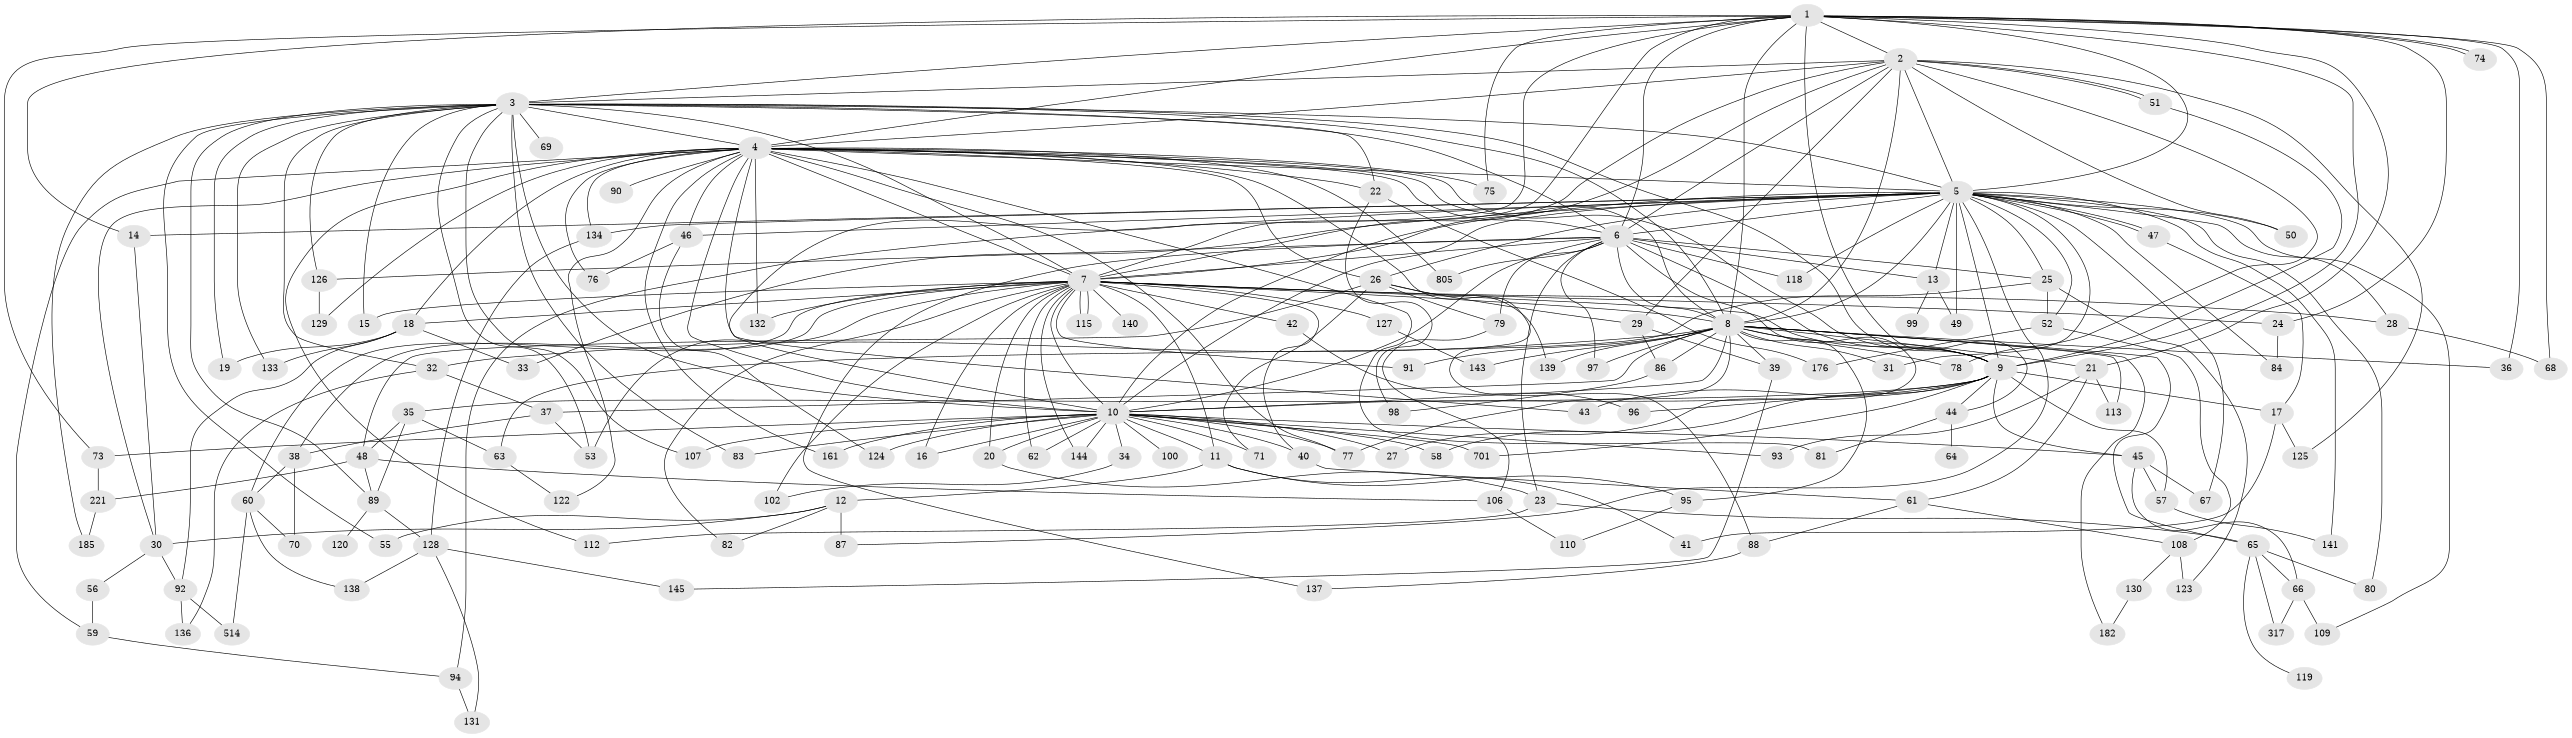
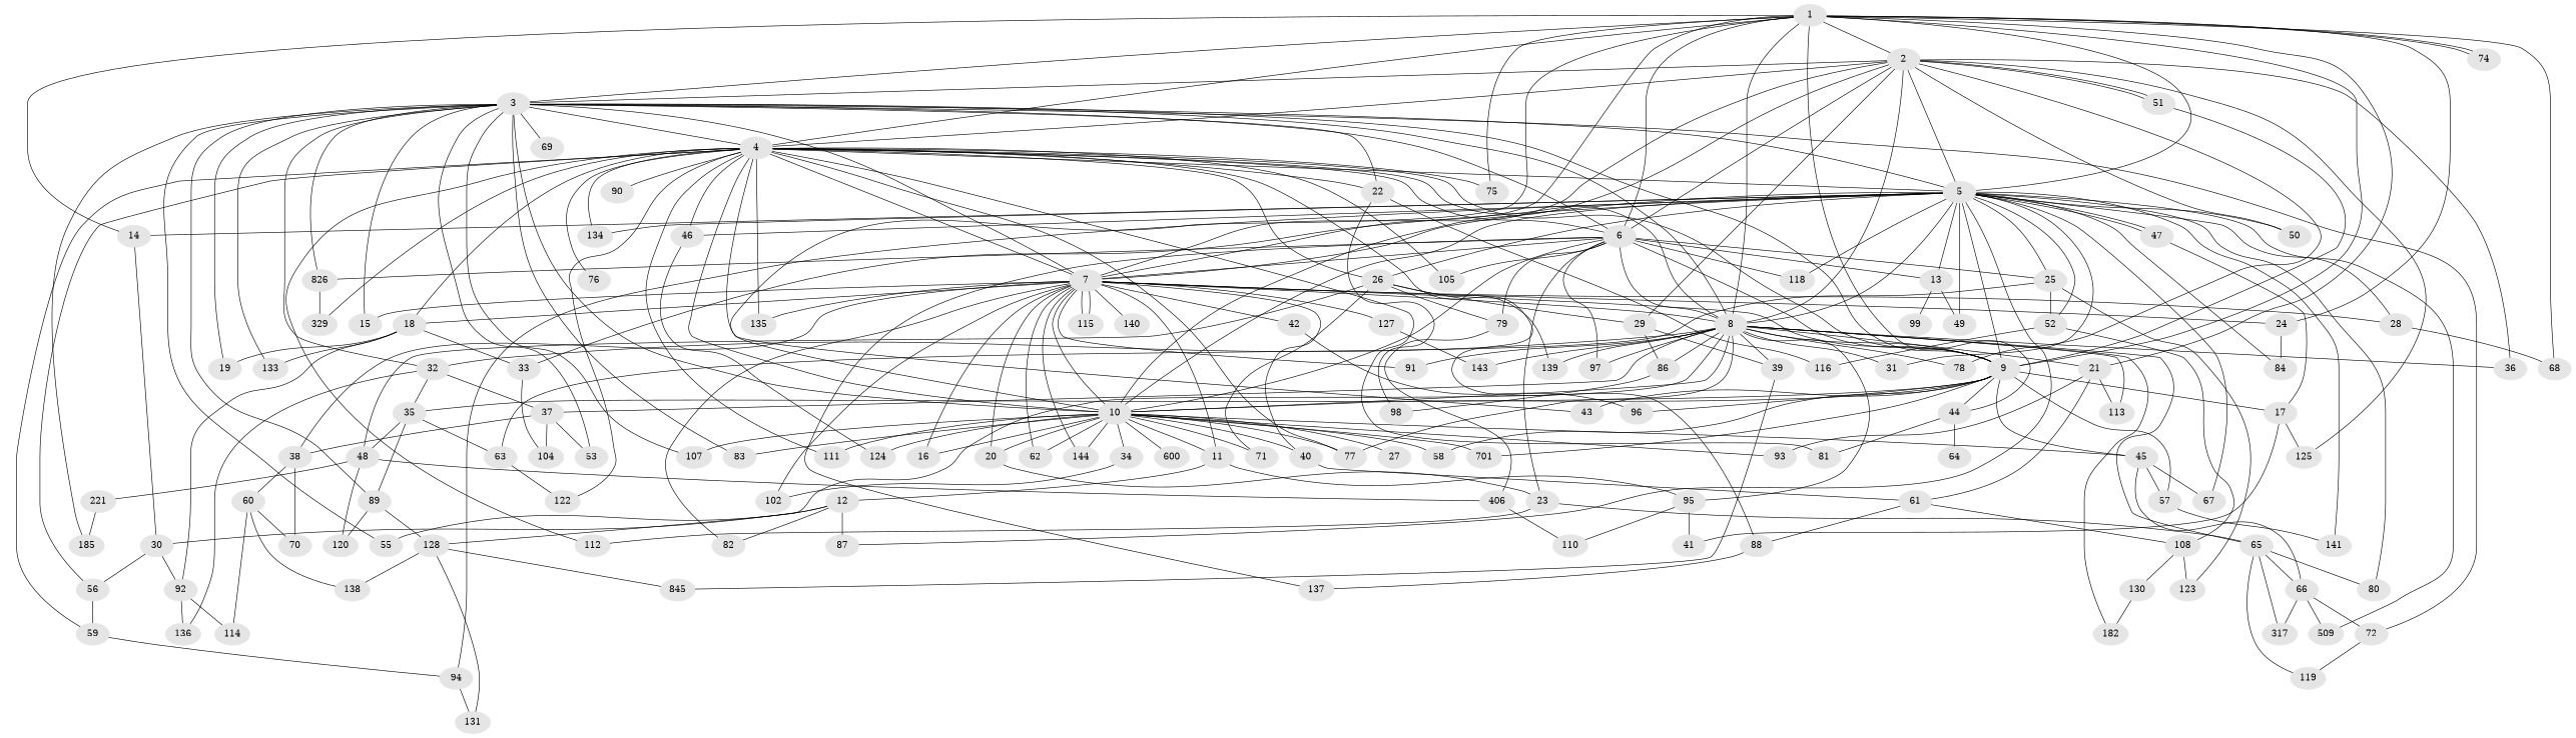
  graph {
    node [color=gray90 style=filled]
    1
    2
    3
    4
    5
    6
    7
    8
    9
    10
    14
    21
    24
    44
    68
-   73
    74
    75
    29
    36
    50
    51
    78
    125
    15
    19
    22
    32
    55
    69
+   72
    83
    89
    107
-   126
+   126 [label=826]
    133
    n37 [label=185]
    53
    18
    26
    43
    46
    56
    59
    76
    77
    81
    88
    90
-   105 [label=805]
-   111 [label=161]
+   105
+   111
    112
    122
-   129
-   132
+   129 [label=329]
+   132 [label=135]
    134
    13
    25
    28
    31
    33
    47
    49
    52
    67
    80
    84
    87
    94
-   109
+   109 [label=509]
    118
    141
    23
    27
    79
    97
    137
    11
    16
    20
    38
    40
    42
    60
    62
    82
    91
    102
    115
    127
    140
    144
    37
    39
    65
    86
    95
    113
    128
    139
    n101 [label=182]
    143
    17
    35
    45
    57
    58
    96
    n109 [label=701]
    34
    71
    93
-   100
+   100 [label=600]
    124
    30
    61
    64
    n118 [label=221]
    98
-   116 [label=176]
+   116
    136
    119
    120
    92
    48
    99
    41
    63
    123
+   104
    108
    131
    130
-   106
+   106 [label=406]
    12
    70
-   114 [label=514]
+   114
    138
-   145
+   145 [label=845]
    66
    n141 [label=317]
    110
    1 -- 2
    1 -- 3
    1 -- 4
    1 -- 5
    1 -- 6
    1 -- 7
    1 -- 8
    1 -- 9
    1 -- 10
    1 -- 14
    1 -- 21
    1 -- 24
    1 -- 44
    1 -- 68
-   1 -- 73
    1 -- 74
    1 -- 74
    1 -- 75
    2 -- 3
    2 -- 4
    2 -- 5
    2 -- 6
    2 -- 7
    2 -- 8
    2 -- 10
    2 -- 29
-   1 -- 36
+   2 -- 36
    2 -- 50
    2 -- 51
    2 -- 51
    2 -- 78
    2 -- 125
    3 -- 4
    3 -- 5
    3 -- 6
    3 -- 7
    3 -- 8
    3 -- 9
    3 -- 10
    3 -- 15
    3 -- 19
    3 -- 22
    3 -- 32
    3 -- 55
    3 -- 69
+   3 -- 72
    3 -- 83
    3 -- 89
    3 -- 107
    3 -- 126
    3 -- 133
    3 -- n37
    3 -- 53
    4 -- 5
    4 -- 6
    4 -- 7
    4 -- 8
    4 -- 9
    4 -- 10
    4 -- 75
    4 -- 22
    4 -- 18
    4 -- 26
    4 -- 43
    4 -- 46
-   4 -- 30
+   4 -- 56
    4 -- 59
    4 -- 76
    4 -- 77
    4 -- 81
    4 -- 88
    4 -- 90
    4 -- 105
    4 -- 111
    4 -- 112
    4 -- 122
    4 -- 129
    4 -- 132
    4 -- 134
-   5 -- 6
    5 -- 7
    5 -- 8
    5 -- 9
    5 -- 10
    5 -- 14
    5 -- 50
    5 -- 26
    5 -- 46
    5 -- 134
    5 -- 13
    5 -- 25
    5 -- 28
    5 -- 31
    5 -- 33
    5 -- 47
    5 -- 47
    5 -- 49
    5 -- 52
    5 -- 67
    5 -- 80
    5 -- 84
    5 -- 87
    5 -- 94
    5 -- 109
    5 -- 118
    5 -- 141
    6 -- 7
    6 -- 8
    6 -- 9
    6 -- 10
    6 -- 126
    6 -- 105
    6 -- 13
    6 -- 25
    6 -- 118
    6 -- 23
-   6 -- 27
    6 -- 79
    6 -- 97
    6 -- 137
    7 -- 8
    7 -- 9
    7 -- 10
    7 -- 24
    7 -- 15
-   7 -- 53
    7 -- 18
    7 -- 132
    7 -- 28
    7 -- 11
    7 -- 16
    7 -- 20
    7 -- 38
    7 -- 40
    7 -- 42
-   7 -- 60
    7 -- 62
    7 -- 82
    7 -- 91
    7 -- 102
    7 -- 115
    7 -- 115
    7 -- 127
    7 -- 140
    7 -- 144
    8 -- 9
    8 -- 10
    8 -- 21
    8 -- 36
    8 -- 78
    8 -- 32
    8 -- 77
    8 -- 31
    8 -- 97
    8 -- 91
    8 -- 37
    8 -- 39
    8 -- 65
    8 -- 86
    8 -- 95
    8 -- 113
-   134 -- 128
+   8 -- 128
    8 -- 139
    8 -- n101
    8 -- 143
    9 -- 10
    9 -- 44
    9 -- 43
    9 -- 17
    9 -- 35
    9 -- 45
    9 -- 57
    9 -- 58
    9 -- 96
    9 -- n109
-   10 -- 73
    10 -- 83
    10 -- 107
    10 -- 77
    10 -- 111
    10 -- 27
    10 -- 11
    10 -- 16
    10 -- 20
    10 -- 40
    10 -- 62
    10 -- 144
    10 -- 45
    10 -- 58
    10 -- n109
    10 -- 34
    10 -- 71
    10 -- 93
    10 -- 100
    10 -- 124
    14 -- 30
    21 -- 113
    21 -- 93
    21 -- 61
    24 -- 84
    44 -- 81
    44 -- 64
-   73 -- n118
    29 -- 39
    29 -- 86
    51 -- 9
    22 -- 98
    22 -- 116
    32 -- 37
+   32 -- 35
    32 -- 136
+   72 -- 119
    89 -- 128
    89 -- 120
    126 -- 129
    18 -- 19
    18 -- 133
    18 -- 33
    18 -- 92
    26 -- 29
    26 -- 79
    26 -- 139
    26 -- 71
    26 -- 48
-   46 -- 76
    46 -- 124
    56 -- 59
    59 -- 94
    88 -- 137
    13 -- 49
    13 -- 99
    25 -- 52
    25 -- 63
    25 -- 123
    28 -- 68
+   33 -- 104
    47 -- 17
    52 -- 116
    52 -- 108
    94 -- 131
    23 -- 112
    23 -- 65
    79 -- 106
    11 -- 95
-   11 -- 41
+   95 -- 41
    11 -- 12
    20 -- 23
    38 -- 60
    38 -- 70
    40 -- 61
    42 -- 96
    60 -- 70
    60 -- 114
    60 -- 138
    127 -- 143
    37 -- 53
    37 -- 38
+   37 -- 104
    39 -- 145
    65 -- 80
    65 -- 119
    65 -- 66
    65 -- n141
    86 -- 98
    95 -- 110
    128 -- 131
    128 -- 138
    128 -- 145
    17 -- 125
    17 -- 41
    35 -- 89
    35 -- 48
    35 -- 63
    45 -- 67
    45 -- 57
    45 -- 66
    57 -- 141
    34 -- 102
    30 -- 56
    30 -- 92
    61 -- 88
    61 -- 108
    n118 -- n37
    92 -- 136
    92 -- 114
    48 -- n118
-   48 -- 89
+   48 -- 120
    48 -- 106
    63 -- 122
    108 -- 123
    108 -- 130
    130 -- n101
    106 -- 110
    12 -- 55
    12 -- 87
    12 -- 82
    12 -- 30
+   66 -- 72
    66 -- 109
    66 -- n141
  }
